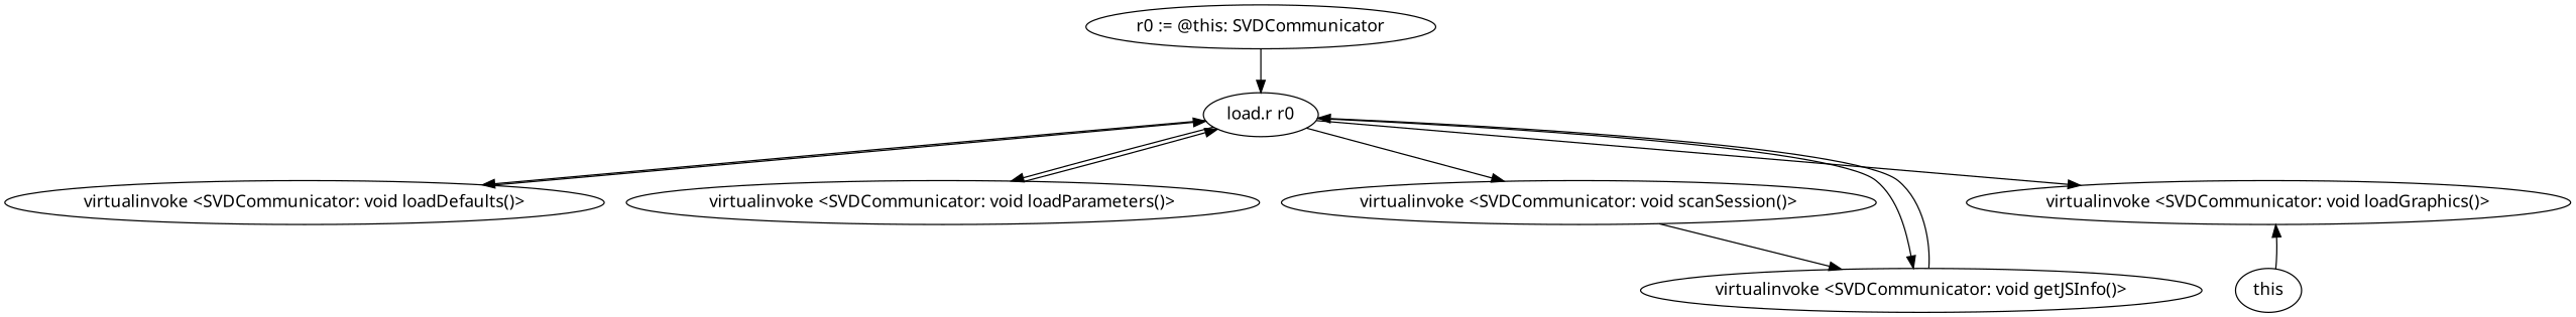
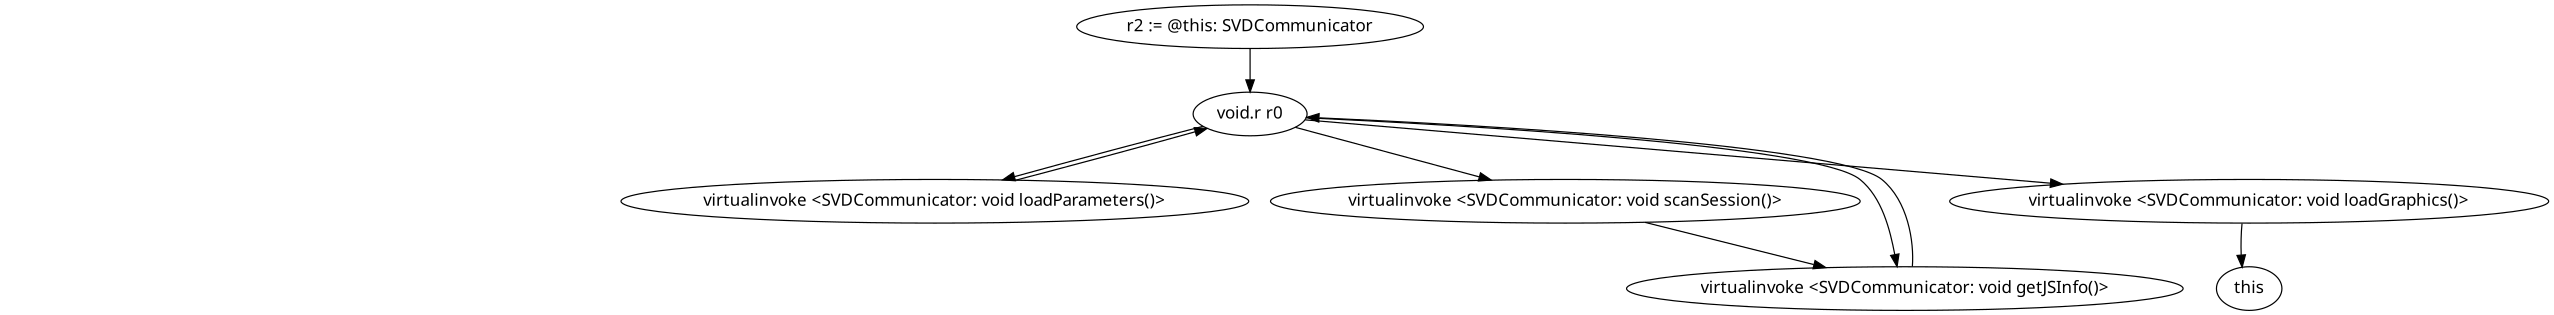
  digraph {
    fontname="Noto Sans"
    node [fontname="Noto Sans"]
    edge [fontname="Noto Sans"]
-   "r0 := @this: SVDCommunicator"
-   "load.r r0"
-   "virtualinvoke <SVDCommunicator: void loadDefaults()>"
+   "r0 := @this: SVDCommunicator" [label="r2 := @this: SVDCommunicator"]
+   "load.r r0" [label="void.r r0"]
    "virtualinvoke <SVDCommunicator: void loadParameters()>"
    "virtualinvoke <SVDCommunicator: void scanSession()>"
    "virtualinvoke <SVDCommunicator: void getJSInfo()>"
    "virtualinvoke <SVDCommunicator: void loadGraphics()>"
    n8 [label=this]
    "r0 := @this: SVDCommunicator" -> "load.r r0"
-   "load.r r0" -> "virtualinvoke <SVDCommunicator: void loadDefaults()>"
    "load.r r0" -> "virtualinvoke <SVDCommunicator: void loadParameters()>"
    "load.r r0" -> "virtualinvoke <SVDCommunicator: void scanSession()>"
    "load.r r0" -> "virtualinvoke <SVDCommunicator: void getJSInfo()>"
    "load.r r0" -> "virtualinvoke <SVDCommunicator: void loadGraphics()>"
-   "virtualinvoke <SVDCommunicator: void loadDefaults()>" -> "load.r r0"
    "virtualinvoke <SVDCommunicator: void loadParameters()>" -> "load.r r0"
    "virtualinvoke <SVDCommunicator: void scanSession()>" -> "virtualinvoke <SVDCommunicator: void getJSInfo()>"
    "virtualinvoke <SVDCommunicator: void getJSInfo()>" -> "load.r r0"
-   n8 -> "virtualinvoke <SVDCommunicator: void loadGraphics()>"
+   "virtualinvoke <SVDCommunicator: void loadGraphics()>" -> n8
  }
